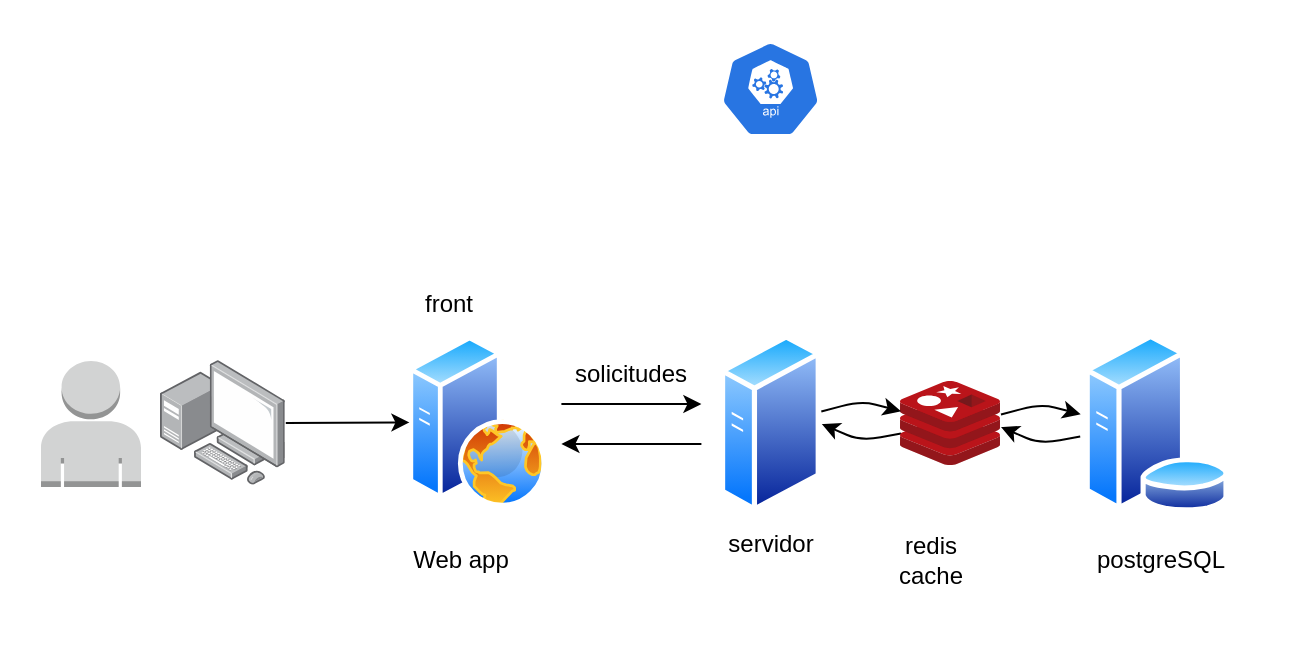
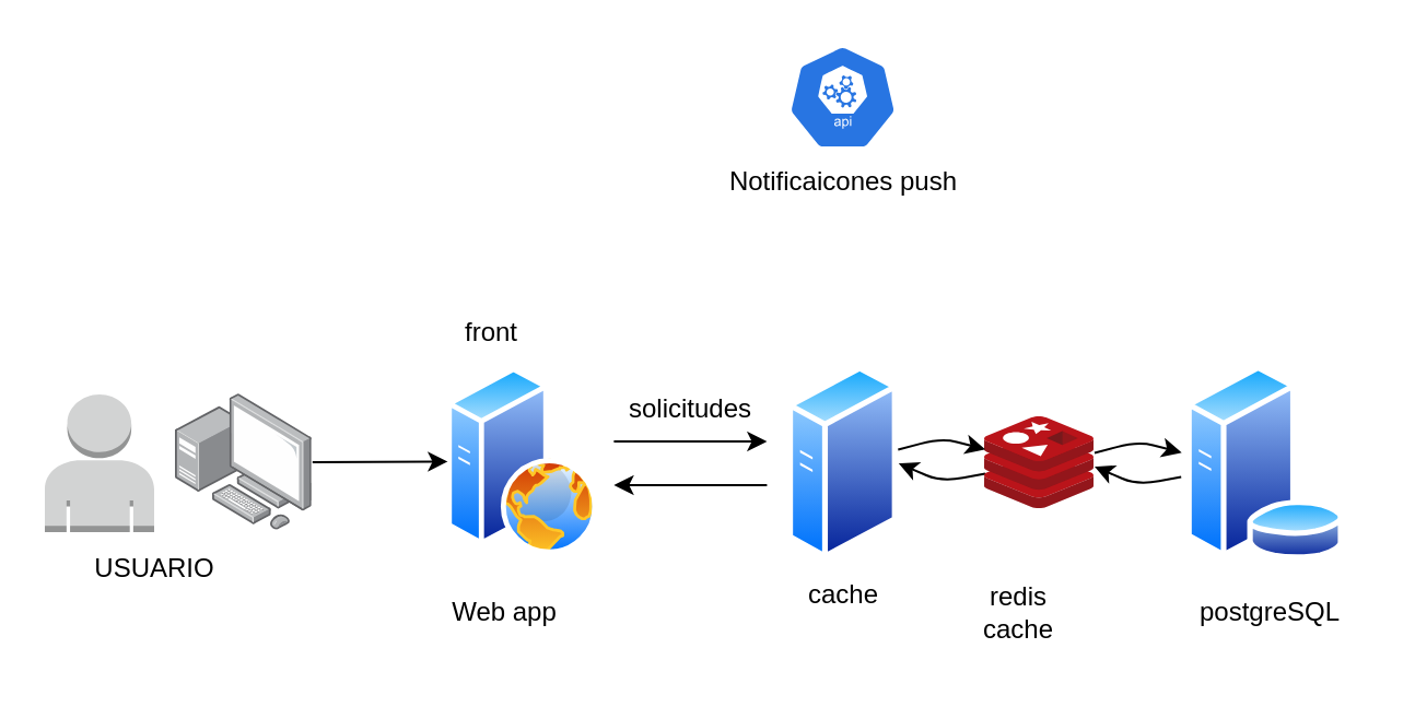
  <mxCell id="0" />
  <mxCell id="1" parent="0" />
  <mxCell id="2" value="" style="group" parent="1" vertex="1" connectable="0"><mxGeometry x="185.2" y="136.5" width="90" height="170" as="geometry" /></mxCell>
  <mxCell id="3" value="" style="group" parent="2" vertex="1" connectable="0"><mxGeometry y="41.119" width="90" height="128.881" as="geometry" /></mxCell>
  <mxCell id="4" value="" style="aspect=fixed;perimeter=ellipsePerimeter;html=1;align=center;shadow=0;dashed=0;spacingTop=3;image;image=img/lib/active_directory/web_server.svg;" parent="3" vertex="1"><mxGeometry x="19.01" y="-10" width="68.95" height="86.19" as="geometry" /></mxCell>
  <mxCell id="5" value="Web app" style="text;html=1;align=center;verticalAlign=middle;resizable=0;points=[];autosize=1;strokeColor=none;fillColor=none;" parent="3" vertex="1"><mxGeometry x="10" y="87.058" width="70" height="30" as="geometry" /></mxCell>
  <mxCell id="6" value="front" style="text;html=1;align=center;verticalAlign=middle;resizable=0;points=[];autosize=1;strokeColor=none;fillColor=none;rotation=0;" parent="2" vertex="1"><mxGeometry x="13.31" width="50" height="30" as="geometry" /></mxCell>
  <mxCell id="7" value="" style="group" parent="1" vertex="1" connectable="0"><mxGeometry x="350.2" y="136.5" width="70" height="150" as="geometry" /></mxCell>
  <mxCell id="8" value="" style="aspect=fixed;perimeter=ellipsePerimeter;html=1;align=center;shadow=0;dashed=0;spacingTop=3;image;image=img/lib/active_directory/generic_server.svg;" parent="7" vertex="1"><mxGeometry x="9.8" y="30" width="50.4" height="90" as="geometry" /></mxCell>
- <mxCell id="9" value="servidor" style="text;html=1;align=center;verticalAlign=middle;resizable=0;points=[];autosize=1;strokeColor=none;fillColor=none;" parent="7" vertex="1"><mxGeometry y="120" width="70" height="30" as="geometry" /></mxCell>
+ <mxCell id="9" value="cache" style="text;html=1;align=center;verticalAlign=middle;resizable=0;points=[];autosize=1;strokeColor=none;fillColor=none;" parent="7" vertex="1"><mxGeometry y="120" width="70" height="30" as="geometry" /></mxCell>
  <mxCell id="10" value="" style="group" parent="1" vertex="1" connectable="0"><mxGeometry x="20" y="180" width="122.4" height="95" as="geometry" /></mxCell>
  <mxCell id="11" value="" style="group" parent="10" vertex="1" connectable="0"><mxGeometry width="122.4" height="63" as="geometry" /></mxCell>
  <mxCell id="12" value="" style="outlineConnect=0;dashed=0;verticalLabelPosition=bottom;verticalAlign=top;align=center;html=1;shape=mxgraph.aws3.user;fillColor=#D2D3D3;gradientColor=none;" parent="11" vertex="1"><mxGeometry width="50" height="63" as="geometry" /></mxCell>
  <mxCell id="13" value="" style="points=[];aspect=fixed;html=1;align=center;shadow=0;dashed=0;image;image=img/lib/allied_telesis/computer_and_terminals/Personal_Computer_with_Server.svg;" parent="11" vertex="1"><mxGeometry x="60" width="62.4" height="62.4" as="geometry" /></mxCell>
+ <mxCell id="14" value="USUARIO" style="text;html=1;align=center;verticalAlign=middle;resizable=0;points=[];autosize=1;strokeColor=none;fillColor=none;" parent="10" vertex="1"><mxGeometry x="10" y="65" width="80" height="30" as="geometry" /></mxCell>
  <mxCell id="15" style="edgeStyle=none;html=1;entryX=0;entryY=0.5;entryDx=0;entryDy=0;" parent="1" source="13" target="4" edge="1"><mxGeometry relative="1" as="geometry" /></mxCell>
  <mxCell id="16" value="" style="group" parent="1" vertex="1" connectable="0"><mxGeometry x="280.2" y="201.5" width="70" height="20" as="geometry" /></mxCell>
  <mxCell id="17" style="edgeStyle=none;html=1;" parent="16" edge="1"><mxGeometry relative="1" as="geometry"><mxPoint as="sourcePoint" /><mxPoint x="70" as="targetPoint" /></mxGeometry></mxCell>
  <mxCell id="18" style="edgeStyle=none;html=1;" parent="16" edge="1"><mxGeometry relative="1" as="geometry"><mxPoint x="70" y="20" as="sourcePoint" /><mxPoint y="20" as="targetPoint" /></mxGeometry></mxCell>
  <mxCell id="19" value="solicitudes" style="text;html=1;align=center;verticalAlign=middle;resizable=0;points=[];autosize=1;strokeColor=none;fillColor=none;" parent="1" vertex="1"><mxGeometry x="275.2" y="171.5" width="80" height="30" as="geometry" /></mxCell>
  <mxCell id="20" style="edgeStyle=none;html=1;entryX=1;entryY=0.5;entryDx=0;entryDy=0;" parent="1" source="21" target="8" edge="1"><mxGeometry relative="1" as="geometry"><Array as="points"><mxPoint x="430" y="220" /></Array></mxGeometry></mxCell>
  <mxCell id="21" value="" style="sketch=0;aspect=fixed;html=1;points=[];align=center;image;fontSize=12;image=img/lib/mscae/Cache_Redis_Product.svg;" parent="1" vertex="1"><mxGeometry x="450" y="190.5" width="50" height="42" as="geometry" /></mxCell>
  <mxCell id="22" value="" style="edgeStyle=none;html=1;" parent="1" source="8" target="21" edge="1"><mxGeometry relative="1" as="geometry"><Array as="points"><mxPoint x="430" y="200" /></Array></mxGeometry></mxCell>
  <mxCell id="23" value="" style="aspect=fixed;perimeter=ellipsePerimeter;html=1;align=center;shadow=0;dashed=0;spacingTop=3;image;image=img/lib/active_directory/database_server.svg;" parent="1" vertex="1"><mxGeometry x="541.61" y="166.75" width="73.39" height="89.5" as="geometry" /></mxCell>
  <mxCell id="24" value="redis&lt;br&gt;cache" style="text;html=1;align=center;verticalAlign=middle;resizable=0;points=[];autosize=1;strokeColor=none;fillColor=none;" parent="1" vertex="1"><mxGeometry x="435" y="260" width="60" height="40" as="geometry" /></mxCell>
  <mxCell id="25" value="postgreSQL" style="text;html=1;align=center;verticalAlign=middle;resizable=0;points=[];autosize=1;strokeColor=none;fillColor=none;" parent="1" vertex="1"><mxGeometry x="535" y="265" width="90" height="30" as="geometry" /></mxCell>
  <mxCell id="26" value="" style="group" vertex="1" connectable="0" parent="1"><mxGeometry x="320" y="20" width="130" height="78" as="geometry" /></mxCell>
  <mxCell id="27" value="" style="sketch=0;html=1;dashed=0;whitespace=wrap;fillColor=#2875E2;strokeColor=#ffffff;points=[[0.005,0.63,0],[0.1,0.2,0],[0.9,0.2,0],[0.5,0,0],[0.995,0.63,0],[0.72,0.99,0],[0.5,1,0],[0.28,0.99,0]];verticalLabelPosition=bottom;align=center;verticalAlign=top;shape=mxgraph.kubernetes.icon;prIcon=api" vertex="1" parent="26"><mxGeometry x="39.8" width="50" height="48" as="geometry" /></mxCell>
+ <mxCell id="28" value="Notificaicones push" style="text;html=1;align=center;verticalAlign=middle;resizable=0;points=[];autosize=1;strokeColor=none;fillColor=none;" vertex="1" parent="26"><mxGeometry y="48" width="130" height="30" as="geometry" /></mxCell>
  <mxCell id="29" style="edgeStyle=none;html=1;entryX=1;entryY=0.5;entryDx=0;entryDy=0;" edge="1" parent="1"><mxGeometry relative="1" as="geometry"><Array as="points"><mxPoint x="519.6" y="221.5" /></Array><mxPoint x="539.6" y="217.722" as="sourcePoint" /><mxPoint x="500" y="213" as="targetPoint" /></mxGeometry></mxCell>
  <mxCell id="30" value="" style="edgeStyle=none;html=1;" edge="1" parent="1"><mxGeometry relative="1" as="geometry"><Array as="points"><mxPoint x="519.84" y="201.5" /></Array><mxPoint x="499.997" y="206.761" as="sourcePoint" /><mxPoint x="539.84" y="206.611" as="targetPoint" /></mxGeometry></mxCell>
